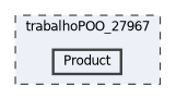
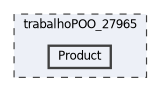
  digraph {
    compound=true
    n1 [color=grey25 fillcolor="#edf0f7" fontname=Helvetica fontsize=10 height=0.2 label=Product shape=box style="filled,bold" width=0.4]
    subgraph cluster_1 {
      bgcolor="#edf0f7"
      fontname=Helvetica
      fontsize=10
-     label=trabalhoPOO_27967
+     label=trabalhoPOO_27965
      pencolor=grey25
      style="filled,dashed"
      n1
    }
  }
